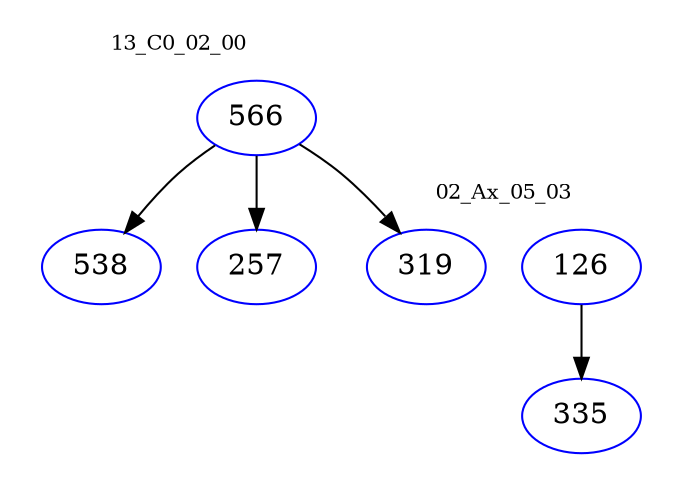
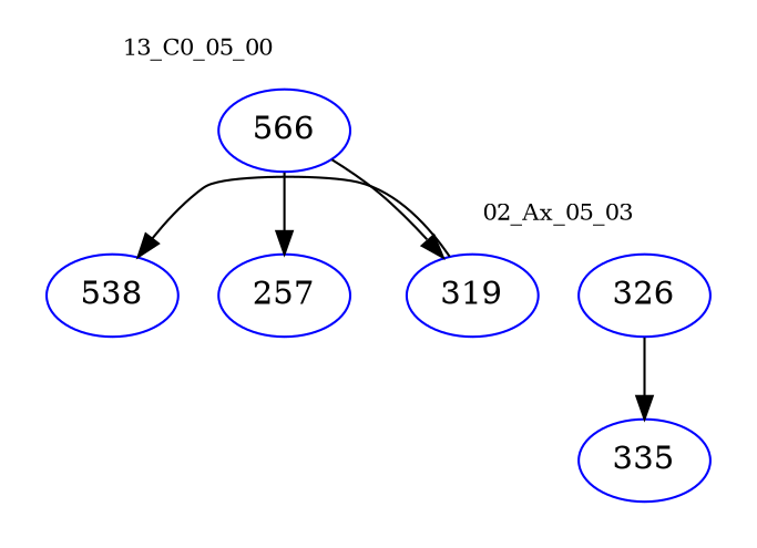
  digraph {
    node [color=blue]
    edge [color=black]
-   n1 [label=126]
+   n1 [label=326]
    n2 [label=319]
    n3 [label=335]
    n4 [label=566]
    n5 [label=538]
    n6 [label=257]
    subgraph cluster_1 {
      color=white
      fontsize=10
      label="02_Ax_05_03"
      n1
      n2
      n3
    }
    subgraph cluster_2 {
      color=white
      fontsize=10
-     label="13_C0_02_00"
+     label="13_C0_05_00"
      n4
      n5
      n6
    }
    n1 -> n3
    n4 -> n2
-   n4 -> n5
+   n2 -> n5
    n4 -> n6
  }
